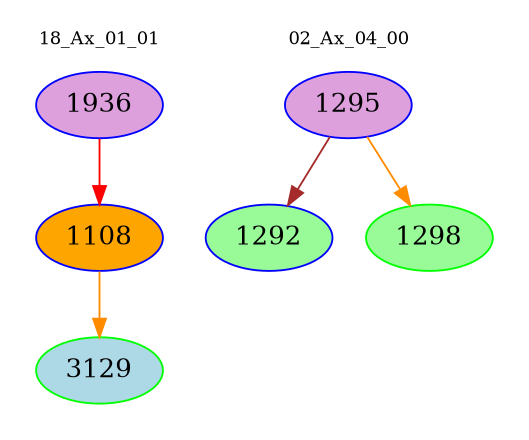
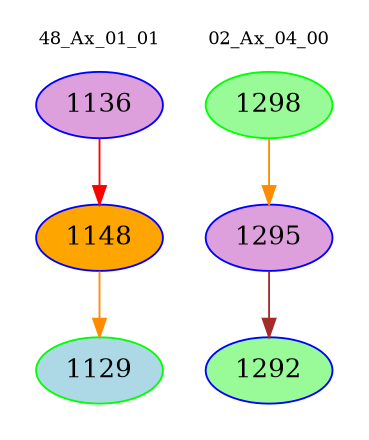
  digraph {
    node [color=blue fillcolor=plum style=filled]
    edge [color=darkorange]
-   n1 [label=1936]
-   n2 [color=green fillcolor=lightblue label=3129]
-   n3 [fillcolor=orange label=1108]
+   n1 [label=1136]
+   n2 [color=green fillcolor=lightblue label=1129]
+   n3 [fillcolor=orange label=1148]
    n4 [label=1295]
    n5 [fillcolor=palegreen label=1292]
    n6 [color=green fillcolor=palegreen label=1298]
    subgraph cluster_1 {
      color=white
      fontsize=10
-     label="18_Ax_01_01"
+     label="48_Ax_01_01"
      n1
      n2
      n3
    }
    subgraph cluster_2 {
      color=white
      fontsize=10
      label="02_Ax_04_00"
      n4
      n5
      n6
    }
    n1 -> n3 [color=red]
    n3 -> n2
    n4 -> n5 [color=brown]
-   n4 -> n6
+   n6 -> n4
  }
